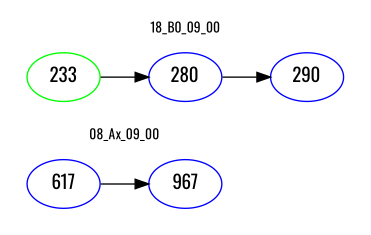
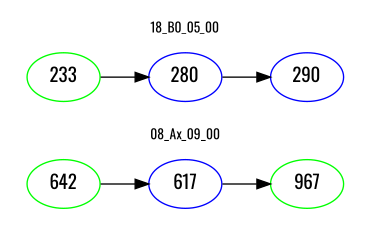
  digraph {
    fontname=Oswald
    rankdir=LR
    node [color=blue fontname=Oswald]
    edge [color=black fontname=Oswald]
+   n1 [color=green label=642]
    n2 [label=617]
-   n3 [label=967]
+   n3 [color=green label=967]
    n4 [color=green label=233]
    n5 [label=280]
    n6 [label=290]
    subgraph cluster_1 {
      color=white
      fontsize=10
      label="08_Ax_09_00"
+     n1
      n2
      n3
    }
    subgraph cluster_2 {
      color=white
      fontsize=10
-     label="18_B0_09_00"
+     label="18_B0_05_00"
      n4
      n5
      n6
    }
+   n1 -> n2
    n2 -> n3
    n4 -> n5
    n5 -> n6
  }
